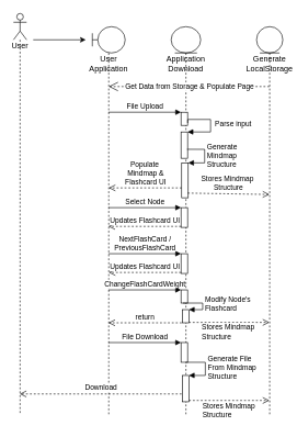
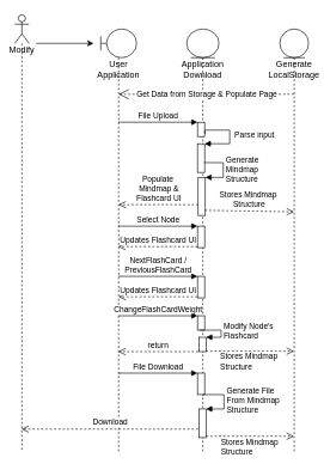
  <mxCell id="0" />
  <mxCell id="1" parent="0" />
- <mxCell id="2" value="User" style="shape=umlLifeline;participant=umlActor;perimeter=lifelinePerimeter;whiteSpace=wrap;html=1;container=1;collapsible=0;recursiveResize=0;verticalAlign=top;spacingTop=36;outlineConnect=0;" parent="1" vertex="1"><mxGeometry x="20" y="20" width="20" height="610" as="geometry" /></mxCell>
+ <mxCell id="2" value="Modify" style="shape=umlLifeline;participant=umlActor;perimeter=lifelinePerimeter;whiteSpace=wrap;html=1;container=1;collapsible=0;recursiveResize=0;verticalAlign=top;spacingTop=36;outlineConnect=0;" parent="1" vertex="1"><mxGeometry x="20" y="20" width="20" height="610" as="geometry" /></mxCell>
  <mxCell id="3" value="User Application" style="shape=umlLifeline;participant=umlBoundary;perimeter=lifelinePerimeter;whiteSpace=wrap;html=1;container=1;collapsible=0;recursiveResize=0;verticalAlign=top;spacingTop=36;outlineConnect=0;" parent="1" vertex="1"><mxGeometry x="140" y="40" width="50" height="590" as="geometry" /></mxCell>
  <mxCell id="4" value="Application&lt;br&gt;Download" style="shape=umlLifeline;participant=umlEntity;perimeter=lifelinePerimeter;whiteSpace=wrap;html=1;container=1;collapsible=0;recursiveResize=0;verticalAlign=top;spacingTop=36;outlineConnect=0;" vertex="1" parent="1"><mxGeometry x="260" y="40" width="45" height="590" as="geometry" /></mxCell>
  <mxCell id="5" value="" style="html=1;points=[];perimeter=orthogonalPerimeter;" vertex="1" parent="4"><mxGeometry x="15" y="130" width="10" height="20" as="geometry" /></mxCell>
  <mxCell id="6" value="" style="html=1;points=[];perimeter=orthogonalPerimeter;" vertex="1" parent="4"><mxGeometry x="15" y="160" width="10" height="40" as="geometry" /></mxCell>
  <mxCell id="7" value="&amp;nbsp;Parse input" style="edgeStyle=orthogonalEdgeStyle;html=1;align=left;spacingLeft=2;endArrow=block;rounded=0;entryX=1;entryY=0;exitX=1.017;exitY=0.822;exitDx=0;exitDy=0;exitPerimeter=0;" edge="1" target="6" parent="4" source="5"><mxGeometry relative="1" as="geometry"><mxPoint x="30" y="140" as="sourcePoint" /><Array as="points"><mxPoint x="60" y="141" /><mxPoint x="60" y="160" /></Array></mxGeometry></mxCell>
  <mxCell id="8" value="" style="html=1;points=[];perimeter=orthogonalPerimeter;" vertex="1" parent="4"><mxGeometry x="16" y="207" width="10" height="53" as="geometry" /></mxCell>
  <mxCell id="9" value="Generate&amp;nbsp;&lt;br&gt;Mindmap&amp;nbsp;&lt;br&gt;Structure&lt;br&gt;" style="edgeStyle=orthogonalEdgeStyle;html=1;align=left;spacingLeft=2;endArrow=block;rounded=0;entryX=1;entryY=0;exitX=0.914;exitY=0.659;exitDx=0;exitDy=0;exitPerimeter=0;" edge="1" target="8" parent="4" source="6"><mxGeometry relative="1" as="geometry"><mxPoint x="20" y="187" as="sourcePoint" /><Array as="points"><mxPoint x="51" y="186" /><mxPoint x="51" y="207" /></Array></mxGeometry></mxCell>
  <mxCell id="10" value="" style="html=1;points=[];perimeter=orthogonalPerimeter;" vertex="1" parent="4"><mxGeometry x="15" y="275" width="10" height="30" as="geometry" /></mxCell>
  <mxCell id="11" value="" style="html=1;points=[];perimeter=orthogonalPerimeter;" vertex="1" parent="4"><mxGeometry x="15" y="345" width="10" height="30" as="geometry" /></mxCell>
  <mxCell id="12" value="" style="html=1;points=[];perimeter=orthogonalPerimeter;" vertex="1" parent="4"><mxGeometry x="15" y="400" width="10" height="20" as="geometry" /></mxCell>
  <mxCell id="13" value="" style="html=1;points=[];perimeter=orthogonalPerimeter;" vertex="1" parent="4"><mxGeometry x="17" y="430" width="10" height="20" as="geometry" /></mxCell>
  <mxCell id="14" value="Modify Node's&lt;br&gt;Flashcard" style="edgeStyle=orthogonalEdgeStyle;html=1;align=left;spacingLeft=2;endArrow=block;rounded=0;entryX=1;entryY=0;" edge="1" target="13" parent="4"><mxGeometry relative="1" as="geometry"><mxPoint x="18" y="420" as="sourcePoint" /><Array as="points"><mxPoint x="48" y="420" /></Array></mxGeometry></mxCell>
  <mxCell id="15" value="return" style="html=1;verticalAlign=bottom;endArrow=open;dashed=1;endSize=8;rounded=0;" edge="1" parent="4" target="3"><mxGeometry relative="1" as="geometry"><mxPoint x="16" y="450" as="sourcePoint" /><mxPoint x="-64" y="450" as="targetPoint" /></mxGeometry></mxCell>
  <mxCell id="16" value="" style="html=1;points=[];perimeter=orthogonalPerimeter;" vertex="1" parent="4"><mxGeometry x="15" y="480" width="10" height="30" as="geometry" /></mxCell>
  <mxCell id="17" value="" style="html=1;points=[];perimeter=orthogonalPerimeter;" vertex="1" parent="4"><mxGeometry x="17" y="530" width="10" height="40" as="geometry" /></mxCell>
  <mxCell id="18" value="Generate File&lt;br&gt;From Mindmap&lt;br&gt;Structure" style="edgeStyle=orthogonalEdgeStyle;html=1;align=left;spacingLeft=2;endArrow=block;rounded=0;entryX=1;entryY=0;" edge="1" target="17" parent="4"><mxGeometry relative="1" as="geometry"><mxPoint x="22" y="510" as="sourcePoint" /><Array as="points"><mxPoint x="52" y="510" /></Array></mxGeometry></mxCell>
  <mxCell id="19" value="Generate&lt;br&gt;LocalStorage" style="shape=umlLifeline;participant=umlEntity;perimeter=lifelinePerimeter;whiteSpace=wrap;html=1;container=1;collapsible=0;recursiveResize=0;verticalAlign=top;spacingTop=36;outlineConnect=0;" vertex="1" parent="1"><mxGeometry x="390" y="40" width="40" height="590" as="geometry" /></mxCell>
  <mxCell id="20" value="" style="endArrow=classic;html=1;rounded=0;" edge="1" parent="1"><mxGeometry width="50" height="50" relative="1" as="geometry"><mxPoint x="50" y="60" as="sourcePoint" /><mxPoint x="130" y="60" as="targetPoint" /></mxGeometry></mxCell>
  <mxCell id="21" value="File Upload" style="html=1;verticalAlign=bottom;endArrow=block;entryX=0;entryY=0;rounded=0;" edge="1" target="5" parent="1" source="3"><mxGeometry relative="1" as="geometry"><mxPoint x="205" y="160" as="sourcePoint" /></mxGeometry></mxCell>
  <mxCell id="22" value="Populate&amp;nbsp;&lt;br&gt;Mindmap &amp;amp;&lt;br&gt;Flashcard UI" style="html=1;verticalAlign=bottom;endArrow=open;dashed=1;endSize=8;rounded=0;" edge="1" parent="1"><mxGeometry relative="1" as="geometry"><mxPoint x="165.024" y="285" as="targetPoint" /><mxPoint x="276" y="285" as="sourcePoint" /></mxGeometry></mxCell>
  <mxCell id="23" value="Stores Mindmap&amp;nbsp;&lt;br&gt;Structure" style="html=1;verticalAlign=bottom;endArrow=open;dashed=1;endSize=8;rounded=0;exitX=0.917;exitY=0.866;exitDx=0;exitDy=0;exitPerimeter=0;" edge="1" parent="1" source="8"><mxGeometry relative="1" as="geometry"><mxPoint x="409.5" y="295" as="targetPoint" /><mxPoint x="290" y="290" as="sourcePoint" /></mxGeometry></mxCell>
  <mxCell id="24" value="Get Data from Storage &amp;amp; Populate Page" style="endArrow=open;endSize=12;dashed=1;html=1;rounded=0;" edge="1" parent="1"><mxGeometry width="160" relative="1" as="geometry"><mxPoint x="409.5" y="131" as="sourcePoint" /><mxPoint x="165.024" y="131" as="targetPoint" /></mxGeometry></mxCell>
  <mxCell id="25" value="Select Node" style="html=1;verticalAlign=bottom;endArrow=block;entryX=0;entryY=0;rounded=0;" edge="1" target="10" parent="1" source="3"><mxGeometry relative="1" as="geometry"><mxPoint x="205" y="320" as="sourcePoint" /></mxGeometry></mxCell>
  <mxCell id="26" value="Updates Flashcard UI" style="html=1;verticalAlign=bottom;endArrow=open;dashed=1;endSize=8;exitX=0;exitY=0.95;rounded=0;" edge="1" source="10" parent="1" target="3"><mxGeometry relative="1" as="geometry"><mxPoint x="205" y="396" as="targetPoint" /></mxGeometry></mxCell>
  <mxCell id="27" value="NextFlashCard /&lt;br&gt;PreviousFlashCard" style="html=1;verticalAlign=bottom;endArrow=block;entryX=0;entryY=0;rounded=0;" edge="1" target="11" parent="1" source="3"><mxGeometry relative="1" as="geometry"><mxPoint x="205" y="370" as="sourcePoint" /></mxGeometry></mxCell>
  <mxCell id="28" value="Updates Flashcard UI" style="html=1;verticalAlign=bottom;endArrow=open;dashed=1;endSize=8;exitX=0;exitY=0.95;rounded=0;" edge="1" parent="1"><mxGeometry relative="1" as="geometry"><mxPoint x="165.024" y="413.5" as="targetPoint" /><mxPoint x="275" y="413.5" as="sourcePoint" /></mxGeometry></mxCell>
  <mxCell id="29" value="ChangeFlashCardWeight" style="html=1;verticalAlign=bottom;endArrow=block;entryX=0;entryY=0;rounded=0;" edge="1" target="12" parent="1" source="3"><mxGeometry relative="1" as="geometry"><mxPoint x="206" y="440" as="sourcePoint" /></mxGeometry></mxCell>
  <mxCell id="30" value="File Download" style="html=1;verticalAlign=bottom;endArrow=block;entryX=0;entryY=0;rounded=0;" edge="1" target="16" parent="1" source="3"><mxGeometry relative="1" as="geometry"><mxPoint x="205" y="520" as="sourcePoint" /></mxGeometry></mxCell>
  <mxCell id="31" value="Download" style="html=1;verticalAlign=bottom;endArrow=open;dashed=1;endSize=8;rounded=0;exitX=-0.109;exitY=0.702;exitDx=0;exitDy=0;exitPerimeter=0;" edge="1" parent="1" source="17" target="2"><mxGeometry relative="1" as="geometry"><mxPoint x="270" y="600" as="sourcePoint" /><mxPoint x="190" y="600" as="targetPoint" /></mxGeometry></mxCell>
  <mxCell id="32" value="" style="html=1;verticalAlign=bottom;endArrow=open;dashed=1;endSize=8;rounded=0;exitX=0.988;exitY=0.969;exitDx=0;exitDy=0;exitPerimeter=0;" edge="1" parent="1" source="13" target="19"><mxGeometry relative="1" as="geometry"><mxPoint x="375" y="500" as="sourcePoint" /><mxPoint x="295" y="500" as="targetPoint" /></mxGeometry></mxCell>
  <mxCell id="33" value="&lt;span style=&quot;color: rgb(0, 0, 0); font-family: helvetica; font-size: 11px; font-style: normal; font-weight: 400; letter-spacing: normal; text-align: center; text-indent: 0px; text-transform: none; word-spacing: 0px; background-color: rgb(255, 255, 255); display: inline; float: none;&quot;&gt;Stores Mindmap&amp;nbsp;&lt;/span&gt;&lt;br style=&quot;color: rgb(0, 0, 0); font-family: helvetica; font-size: 11px; font-style: normal; font-weight: 400; letter-spacing: normal; text-align: center; text-indent: 0px; text-transform: none; word-spacing: 0px;&quot;&gt;&lt;span style=&quot;color: rgb(0, 0, 0); font-family: helvetica; font-size: 11px; font-style: normal; font-weight: 400; letter-spacing: normal; text-align: center; text-indent: 0px; text-transform: none; word-spacing: 0px; background-color: rgb(255, 255, 255); display: inline; float: none;&quot;&gt;Structure&lt;/span&gt;" style="text;whiteSpace=wrap;html=1;" vertex="1" parent="1"><mxGeometry x="305" y="483" width="105" height="30" as="geometry" /></mxCell>
  <mxCell id="34" value="&lt;span style=&quot;color: rgb(0, 0, 0); font-family: helvetica; font-size: 11px; font-style: normal; font-weight: 400; letter-spacing: normal; text-align: center; text-indent: 0px; text-transform: none; word-spacing: 0px; background-color: rgb(255, 255, 255); display: inline; float: none;&quot;&gt;Stores Mindmap&amp;nbsp;&lt;/span&gt;&lt;br style=&quot;color: rgb(0, 0, 0); font-family: helvetica; font-size: 11px; font-style: normal; font-weight: 400; letter-spacing: normal; text-align: center; text-indent: 0px; text-transform: none; word-spacing: 0px;&quot;&gt;&lt;span style=&quot;color: rgb(0, 0, 0); font-family: helvetica; font-size: 11px; font-style: normal; font-weight: 400; letter-spacing: normal; text-align: center; text-indent: 0px; text-transform: none; word-spacing: 0px; background-color: rgb(255, 255, 255); display: inline; float: none;&quot;&gt;Structure&lt;/span&gt;" style="text;whiteSpace=wrap;html=1;" vertex="1" parent="1"><mxGeometry x="306" y="602" width="110" height="40" as="geometry" /></mxCell>
  <mxCell id="35" value="" style="html=1;verticalAlign=bottom;endArrow=open;dashed=1;endSize=8;rounded=0;" edge="1" parent="1"><mxGeometry relative="1" as="geometry"><mxPoint x="287" y="608" as="sourcePoint" /><mxPoint x="409.5" y="608" as="targetPoint" /></mxGeometry></mxCell>
